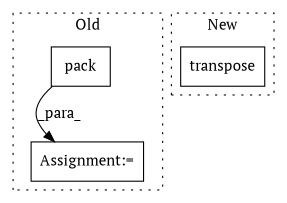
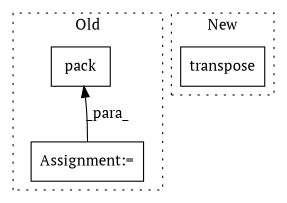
  digraph {
    fontname="PT Serif"
    node [a=32 shape=box fontname="PT Serif"]
    n1 [l="18,-5" label=pack s="871,1034"]
    n2 [a=7 l=32 label="Assignment:=" s=994]
    n3 [l="10,1" label=transpose s="1070,1082"]
    subgraph cluster_1 {
      label=Old
      style=dotted
      n1
      n2
    }
    subgraph cluster_2 {
      label=New
      style=dotted
      n3
    }
-   n1 -> n2 [label=_para_ fontname="PT Serif"]
+   n2 -> n1 [label=_para_ fontname="PT Serif"]
  }
